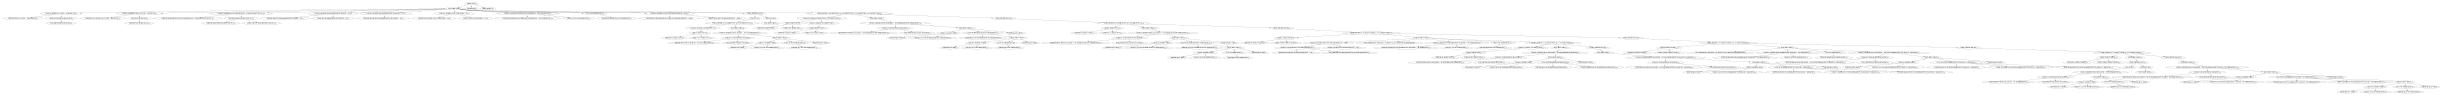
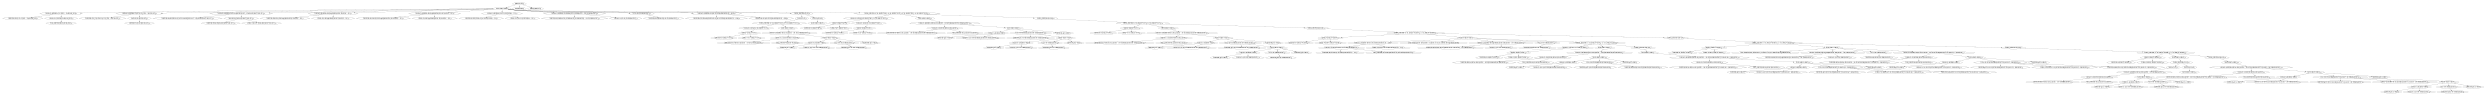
  digraph {
    fontname="Courier Prime"
    node [fontname="Courier Prime"]
    edge [fontname="Courier Prime"]
    n1 [label=<(METHOD,&lt;clinit&gt;)>]
    n2 [label=<(BLOCK,&lt;empty&gt;,&lt;empty&gt;)>]
    n3 [label=<(MODIFIER,STATIC)>]
    n4 [label=<(METHOD_RETURN,void)>]
    n5 [label=<(&lt;operator&gt;.assignment,int INVALID = Integer.MAX_VALUE)<SUB>55</SUB>>]
    n6 [label=<(&lt;operator&gt;.assignment,FileUtils FILE_UTILS = getFileUtils())<SUB>57</SUB>>]
    n7 [label=<(&lt;operator&gt;.assignment,String antWorkingDirectory = System.getProperty(&quot;user.dir&quot;))<SUB>74</SUB>>]
    n8 [label=<(&lt;operator&gt;.assignment,Execute$CommandLauncher vmLauncher = null)<SUB>75</SUB>>]
    n9 [label=<(&lt;operator&gt;.assignment,Execute$CommandLauncher shellLauncher = null)<SUB>76</SUB>>]
    n10 [label=<(&lt;operator&gt;.assignment,Vector procEnvironment = null)<SUB>77</SUB>>]
    n11 [label=<(&lt;operator&gt;.assignment,ProcessDestroyer processDestroyer = new ProcessDestroyer())<SUB>80</SUB>>]
    n12 [label=<(&lt;init&gt;,new ProcessDestroyer())<SUB>80</SUB>>]
    n13 [label=<(&lt;operator&gt;.assignment,boolean environmentCaseInSensitive = false)<SUB>83</SUB>>]
    n14 [label=<(CONTROL_STRUCTURE,try,try)<SUB>90</SUB>>]
    n15 [label=<(CONTROL_STRUCTURE,if (Os.isFamily(&quot;mac&quot;) &amp;&amp; !Os.isFamily(&quot;unix&quot;)),if (Os.isFamily(&quot;mac&quot;) &amp;&amp; !Os.isFamily(&quot;unix&quot;)))<SUB>97</SUB>>]
    n16 [label=<(IDENTIFIER,INVALID,int INVALID = Integer.MAX_VALUE)<SUB>55</SUB>>]
    n17 [label=<(&lt;operator&gt;.fieldAccess,Integer.MAX_VALUE)<SUB>55</SUB>>]
    n18 [label=<(IDENTIFIER,FILE_UTILS,FileUtils FILE_UTILS = getFileUtils())<SUB>57</SUB>>]
    n19 [label=<(getFileUtils,getFileUtils())<SUB>57</SUB>>]
    n20 [label=<(IDENTIFIER,antWorkingDirectory,String antWorkingDirectory = System.getProperty(&quot;user.dir&quot;))<SUB>74</SUB>>]
    n21 [label=<(getProperty,System.getProperty(&quot;user.dir&quot;))<SUB>74</SUB>>]
    n22 [label=<(IDENTIFIER,vmLauncher,Execute$CommandLauncher vmLauncher = null)<SUB>75</SUB>>]
    n23 [label=<(LITERAL,null,Execute$CommandLauncher vmLauncher = null)<SUB>75</SUB>>]
    n24 [label=<(IDENTIFIER,shellLauncher,Execute$CommandLauncher shellLauncher = null)<SUB>76</SUB>>]
+   n25 [label=<(LITERAL,null,Execute$CommandLauncher shellLauncher = null)<SUB>76</SUB>>]
    n26 [label=<(IDENTIFIER,procEnvironment,Vector procEnvironment = null)<SUB>77</SUB>>]
    n27 [label=<(LITERAL,null,Vector procEnvironment = null)<SUB>77</SUB>>]
    n28 [label=<(IDENTIFIER,processDestroyer,ProcessDestroyer processDestroyer = new ProcessDestroyer())<SUB>80</SUB>>]
    n29 [label=<(&lt;operator&gt;.alloc,new ProcessDestroyer())<SUB>80</SUB>>]
    n30 [label=<(IDENTIFIER,processDestroyer,new ProcessDestroyer())<SUB>80</SUB>>]
    n31 [label=<(IDENTIFIER,environmentCaseInSensitive,boolean environmentCaseInSensitive = false)<SUB>83</SUB>>]
    n32 [label=<(LITERAL,false,boolean environmentCaseInSensitive = false)<SUB>83</SUB>>]
    n33 [label=<(BLOCK,try,try)<SUB>90</SUB>>]
    n34 [label=<(BLOCK,catch,catch)>]
    n35 [label=<(&lt;operator&gt;.logicalAnd,Os.isFamily(&quot;mac&quot;) &amp;&amp; !Os.isFamily(&quot;unix&quot;))<SUB>97</SUB>>]
    n36 [label=<(BLOCK,&lt;empty&gt;,&lt;empty&gt;)<SUB>97</SUB>>]
    n37 [label=<(CONTROL_STRUCTURE,else,else)<SUB>100</SUB>>]
    n38 [label=<(FIELD_IDENTIFIER,MAX_VALUE,MAX_VALUE)<SUB>55</SUB>>]
    n39 [label=<(IDENTIFIER,FileUtils,getFileUtils())<SUB>57</SUB>>]
    n40 [label=<(IDENTIFIER,System,System.getProperty(&quot;user.dir&quot;))<SUB>74</SUB>>]
    n41 [label=<(LITERAL,&quot;user.dir&quot;,System.getProperty(&quot;user.dir&quot;))<SUB>74</SUB>>]
    n42 [label=<(CONTROL_STRUCTURE,if (!Os.isFamily(&quot;os/2&quot;)),if (!Os.isFamily(&quot;os/2&quot;)))<SUB>91</SUB>>]
    n43 [label=<(BLOCK,&lt;empty&gt;,&lt;empty&gt;)<SUB>94</SUB>>]
    n44 [label=<(&lt;operator&gt;.logicalNot,!Os.isFamily(&quot;os/2&quot;))<SUB>91</SUB>>]
    n45 [label=<(BLOCK,&lt;empty&gt;,&lt;empty&gt;)<SUB>91</SUB>>]
    n46 [label=<(isFamily,isFamily(&quot;os/2&quot;))<SUB>91</SUB>>]
    n47 [label=<(&lt;operator&gt;.assignment,Execute.vmLauncher = new Java13CommandLauncher())<SUB>92</SUB>>]
    n48 [label=<(IDENTIFIER,Os,isFamily(&quot;os/2&quot;))<SUB>91</SUB>>]
    n49 [label=<(LITERAL,&quot;os/2&quot;,isFamily(&quot;os/2&quot;))<SUB>91</SUB>>]
    n50 [label=<(&lt;operator&gt;.fieldAccess,Execute.vmLauncher)<SUB>92</SUB>>]
    n51 [label=<(BLOCK,&lt;empty&gt;,&lt;empty&gt;)<SUB>92</SUB>>]
    n52 [label=<(IDENTIFIER,Execute,Execute.vmLauncher = new Java13CommandLauncher())<SUB>92</SUB>>]
    n53 [label=<(FIELD_IDENTIFIER,vmLauncher,vmLauncher)<SUB>92</SUB>>]
    n54 [label=<(&lt;operator&gt;.assignment,&lt;empty&gt;)>]
    n55 [label=<(&lt;init&gt;,new Java13CommandLauncher())<SUB>92</SUB>>]
    n56 [label=<(IDENTIFIER,$obj1,&lt;empty&gt;)>]
    n57 [label=<(IDENTIFIER,$obj1,&lt;empty&gt;)>]
    n58 [label=<(&lt;operator&gt;.alloc,new Java13CommandLauncher())<SUB>92</SUB>>]
    n59 [label=<(IDENTIFIER,$obj1,new Java13CommandLauncher())>]
    n60 [label=<(isFamily,isFamily(&quot;mac&quot;))<SUB>97</SUB>>]
    n61 [label=<(&lt;operator&gt;.logicalNot,!Os.isFamily(&quot;unix&quot;))<SUB>97</SUB>>]
    n62 [label=<(&lt;operator&gt;.assignment,Execute.shellLauncher = new MacCommandLauncher(new CommandLauncher()))<SUB>99</SUB>>]
    n63 [label=<(CONTROL_STRUCTURE,if (Os.isFamily(&quot;os/2&quot;)),if (Os.isFamily(&quot;os/2&quot;)))<SUB>100</SUB>>]
    n64 [label=<(IDENTIFIER,Os,isFamily(&quot;mac&quot;))<SUB>97</SUB>>]
    n65 [label=<(LITERAL,&quot;mac&quot;,isFamily(&quot;mac&quot;))<SUB>97</SUB>>]
    n66 [label=<(isFamily,isFamily(&quot;unix&quot;))<SUB>97</SUB>>]
    n67 [label=<(IDENTIFIER,Os,isFamily(&quot;unix&quot;))<SUB>97</SUB>>]
    n68 [label=<(LITERAL,&quot;unix&quot;,isFamily(&quot;unix&quot;))<SUB>97</SUB>>]
    n69 [label=<(&lt;operator&gt;.fieldAccess,Execute.shellLauncher)<SUB>99</SUB>>]
    n70 [label=<(BLOCK,&lt;empty&gt;,&lt;empty&gt;)<SUB>99</SUB>>]
    n71 [label=<(IDENTIFIER,Execute,Execute.shellLauncher = new MacCommandLauncher(new CommandLauncher()))<SUB>99</SUB>>]
    n72 [label=<(FIELD_IDENTIFIER,shellLauncher,shellLauncher)<SUB>99</SUB>>]
    n73 [label=<(&lt;operator&gt;.assignment,&lt;empty&gt;)>]
    n74 [label=<(&lt;init&gt;,new MacCommandLauncher(new CommandLauncher()))<SUB>99</SUB>>]
    n75 [label=<(IDENTIFIER,$obj3,&lt;empty&gt;)>]
    n76 [label=<(IDENTIFIER,$obj3,&lt;empty&gt;)>]
    n77 [label=<(&lt;operator&gt;.alloc,new MacCommandLauncher(new CommandLauncher()))<SUB>99</SUB>>]
    n78 [label=<(IDENTIFIER,$obj3,new MacCommandLauncher(new CommandLauncher()))>]
    n79 [label=<(BLOCK,&lt;empty&gt;,&lt;empty&gt;)<SUB>99</SUB>>]
    n80 [label=<(&lt;operator&gt;.assignment,&lt;empty&gt;)>]
    n81 [label=<(&lt;init&gt;,new CommandLauncher())<SUB>99</SUB>>]
    n82 [label=<(IDENTIFIER,$obj2,&lt;empty&gt;)>]
    n83 [label=<(IDENTIFIER,$obj2,&lt;empty&gt;)>]
    n84 [label=<(&lt;operator&gt;.alloc,new CommandLauncher())<SUB>99</SUB>>]
    n85 [label=<(IDENTIFIER,$obj2,new CommandLauncher())>]
    n86 [label=<(isFamily,isFamily(&quot;os/2&quot;))<SUB>100</SUB>>]
    n87 [label=<(BLOCK,&lt;empty&gt;,&lt;empty&gt;)<SUB>100</SUB>>]
    n88 [label=<(CONTROL_STRUCTURE,else,else)<SUB>103</SUB>>]
    n89 [label=<(IDENTIFIER,Os,isFamily(&quot;os/2&quot;))<SUB>100</SUB>>]
    n90 [label=<(LITERAL,&quot;os/2&quot;,isFamily(&quot;os/2&quot;))<SUB>100</SUB>>]
    n91 [label=<(&lt;operator&gt;.assignment,Execute.shellLauncher = new OS2CommandLauncher(new CommandLauncher()))<SUB>102</SUB>>]
    n92 [label=<(CONTROL_STRUCTURE,if (Os.isFamily(&quot;windows&quot;)),if (Os.isFamily(&quot;windows&quot;)))<SUB>103</SUB>>]
    n93 [label=<(&lt;operator&gt;.fieldAccess,Execute.shellLauncher)<SUB>102</SUB>>]
    n94 [label=<(BLOCK,&lt;empty&gt;,&lt;empty&gt;)<SUB>102</SUB>>]
    n95 [label=<(IDENTIFIER,Execute,Execute.shellLauncher = new OS2CommandLauncher(new CommandLauncher()))<SUB>102</SUB>>]
    n96 [label=<(FIELD_IDENTIFIER,shellLauncher,shellLauncher)<SUB>102</SUB>>]
    n97 [label=<(&lt;operator&gt;.assignment,&lt;empty&gt;)>]
    n98 [label=<(&lt;init&gt;,new OS2CommandLauncher(new CommandLauncher()))<SUB>102</SUB>>]
    n99 [label=<(IDENTIFIER,$obj5,&lt;empty&gt;)>]
    n100 [label=<(IDENTIFIER,$obj5,&lt;empty&gt;)>]
    n101 [label=<(&lt;operator&gt;.alloc,new OS2CommandLauncher(new CommandLauncher()))<SUB>102</SUB>>]
    n102 [label=<(IDENTIFIER,$obj5,new OS2CommandLauncher(new CommandLauncher()))>]
    n103 [label=<(BLOCK,&lt;empty&gt;,&lt;empty&gt;)<SUB>102</SUB>>]
    n104 [label=<(&lt;operator&gt;.assignment,&lt;empty&gt;)>]
    n105 [label=<(&lt;init&gt;,new CommandLauncher())<SUB>102</SUB>>]
    n106 [label=<(IDENTIFIER,$obj4,&lt;empty&gt;)>]
    n107 [label=<(IDENTIFIER,$obj4,&lt;empty&gt;)>]
    n108 [label=<(&lt;operator&gt;.alloc,new CommandLauncher())<SUB>102</SUB>>]
    n109 [label=<(IDENTIFIER,$obj4,new CommandLauncher())>]
    n110 [label=<(isFamily,isFamily(&quot;windows&quot;))<SUB>103</SUB>>]
    n111 [label=<(BLOCK,&lt;empty&gt;,&lt;empty&gt;)<SUB>103</SUB>>]
    n112 [label=<(CONTROL_STRUCTURE,else,else)<SUB>115</SUB>>]
    n113 [label=<(IDENTIFIER,Os,isFamily(&quot;windows&quot;))<SUB>103</SUB>>]
    n114 [label=<(LITERAL,&quot;windows&quot;,isFamily(&quot;windows&quot;))<SUB>103</SUB>>]
    n115 [label=<(&lt;operator&gt;.assignment,Execute.environmentCaseInSensitive = true)<SUB>104</SUB>>]
    n116 [label=<(LOCAL,CommandLauncher baseLauncher: org.apache.tools.ant.taskdefs.Execute$CommandLauncher)>]
    n117 [label=<(&lt;operator&gt;.assignment,Execute$CommandLauncher baseLauncher = new CommandLauncher())<SUB>105</SUB>>]
    n118 [label=<(&lt;init&gt;,new CommandLauncher())<SUB>105</SUB>>]
    n119 [label=<(CONTROL_STRUCTURE,if (!Os.isFamily(&quot;win9x&quot;)),if (!Os.isFamily(&quot;win9x&quot;)))<SUB>107</SUB>>]
    n120 [label=<(CONTROL_STRUCTURE,if (Os.isFamily(&quot;netware&quot;)),if (Os.isFamily(&quot;netware&quot;)))<SUB>115</SUB>>]
    n121 [label=<(&lt;operator&gt;.fieldAccess,Execute.environmentCaseInSensitive)<SUB>104</SUB>>]
    n122 [label=<(LITERAL,true,Execute.environmentCaseInSensitive = true)<SUB>104</SUB>>]
    n123 [label=<(IDENTIFIER,baseLauncher,Execute$CommandLauncher baseLauncher = new CommandLauncher())<SUB>105</SUB>>]
    n124 [label=<(&lt;operator&gt;.alloc,new CommandLauncher())<SUB>105</SUB>>]
    n125 [label=<(IDENTIFIER,baseLauncher,new CommandLauncher())<SUB>105</SUB>>]
    n126 [label=<(&lt;operator&gt;.logicalNot,!Os.isFamily(&quot;win9x&quot;))<SUB>107</SUB>>]
    n127 [label=<(BLOCK,&lt;empty&gt;,&lt;empty&gt;)<SUB>107</SUB>>]
    n128 [label=<(CONTROL_STRUCTURE,else,else)<SUB>110</SUB>>]
    n129 [label=<(IDENTIFIER,Execute,Execute.environmentCaseInSensitive = true)<SUB>104</SUB>>]
    n130 [label=<(FIELD_IDENTIFIER,environmentCaseInSensitive,environmentCaseInSensitive)<SUB>104</SUB>>]
    n131 [label=<(isFamily,isFamily(&quot;win9x&quot;))<SUB>107</SUB>>]
    n132 [label=<(&lt;operator&gt;.assignment,Execute.shellLauncher = new WinNTCommandLauncher(baseLauncher))<SUB>109</SUB>>]
    n133 [label=<(BLOCK,&lt;empty&gt;,&lt;empty&gt;)<SUB>110</SUB>>]
    n134 [label=<(IDENTIFIER,Os,isFamily(&quot;win9x&quot;))<SUB>107</SUB>>]
    n135 [label=<(LITERAL,&quot;win9x&quot;,isFamily(&quot;win9x&quot;))<SUB>107</SUB>>]
    n136 [label=<(&lt;operator&gt;.fieldAccess,Execute.shellLauncher)<SUB>109</SUB>>]
    n137 [label=<(BLOCK,&lt;empty&gt;,&lt;empty&gt;)<SUB>109</SUB>>]
    n138 [label=<(IDENTIFIER,Execute,Execute.shellLauncher = new WinNTCommandLauncher(baseLauncher))<SUB>109</SUB>>]
    n139 [label=<(FIELD_IDENTIFIER,shellLauncher,shellLauncher)<SUB>109</SUB>>]
    n140 [label=<(&lt;operator&gt;.assignment,&lt;empty&gt;)>]
    n141 [label=<(&lt;init&gt;,new WinNTCommandLauncher(baseLauncher))<SUB>109</SUB>>]
    n142 [label=<(IDENTIFIER,$obj7,&lt;empty&gt;)>]
    n143 [label=<(IDENTIFIER,$obj7,&lt;empty&gt;)>]
    n144 [label=<(&lt;operator&gt;.alloc,new WinNTCommandLauncher(baseLauncher))<SUB>109</SUB>>]
    n145 [label=<(IDENTIFIER,$obj7,new WinNTCommandLauncher(baseLauncher))>]
    n146 [label=<(IDENTIFIER,baseLauncher,new WinNTCommandLauncher(baseLauncher))<SUB>109</SUB>>]
    n147 [label=<(&lt;operator&gt;.assignment,Execute.shellLauncher = new ScriptCommandLauncher(&quot;bin/antRun.bat&quot;, baseLauncher))<SUB>112</SUB>>]
    n148 [label=<(&lt;operator&gt;.fieldAccess,Execute.shellLauncher)<SUB>112</SUB>>]
    n149 [label=<(BLOCK,&lt;empty&gt;,&lt;empty&gt;)<SUB>113</SUB>>]
    n150 [label=<(IDENTIFIER,Execute,Execute.shellLauncher = new ScriptCommandLauncher(&quot;bin/antRun.bat&quot;, baseLauncher))<SUB>112</SUB>>]
    n151 [label=<(FIELD_IDENTIFIER,shellLauncher,shellLauncher)<SUB>112</SUB>>]
    n152 [label=<(&lt;operator&gt;.assignment,&lt;empty&gt;)>]
    n153 [label=<(&lt;init&gt;,new ScriptCommandLauncher(&quot;bin/antRun.bat&quot;, baseLauncher))<SUB>113</SUB>>]
    n154 [label=<(IDENTIFIER,$obj8,&lt;empty&gt;)>]
    n155 [label=<(IDENTIFIER,$obj8,&lt;empty&gt;)>]
    n156 [label=<(&lt;operator&gt;.alloc,new ScriptCommandLauncher(&quot;bin/antRun.bat&quot;, baseLauncher))<SUB>113</SUB>>]
    n157 [label=<(IDENTIFIER,$obj8,new ScriptCommandLauncher(&quot;bin/antRun.bat&quot;, baseLauncher))>]
    n158 [label=<(LITERAL,&quot;bin/antRun.bat&quot;,new ScriptCommandLauncher(&quot;bin/antRun.bat&quot;, baseLauncher))<SUB>113</SUB>>]
    n159 [label=<(IDENTIFIER,baseLauncher,new ScriptCommandLauncher(&quot;bin/antRun.bat&quot;, baseLauncher))<SUB>113</SUB>>]
    n160 [label=<(isFamily,isFamily(&quot;netware&quot;))<SUB>115</SUB>>]
    n161 [label=<(BLOCK,&lt;empty&gt;,&lt;empty&gt;)<SUB>115</SUB>>]
    n162 [label=<(CONTROL_STRUCTURE,else,else)<SUB>121</SUB>>]
    n163 [label=<(IDENTIFIER,Os,isFamily(&quot;netware&quot;))<SUB>115</SUB>>]
    n164 [label=<(LITERAL,&quot;netware&quot;,isFamily(&quot;netware&quot;))<SUB>115</SUB>>]
    n165 [label=<(LOCAL,CommandLauncher baseLauncher: org.apache.tools.ant.taskdefs.Execute$CommandLauncher)>]
    n166 [label=<(&lt;operator&gt;.assignment,Execute$CommandLauncher baseLauncher = new CommandLauncher())<SUB>117</SUB>>]
    n167 [label=<(&lt;init&gt;,new CommandLauncher())<SUB>117</SUB>>]
    n168 [label=<(&lt;operator&gt;.assignment,Execute.shellLauncher = new PerlScriptCommandLauncher(&quot;bin/antRun.pl&quot;, baseLauncher))<SUB>119</SUB>>]
    n169 [label=<(CONTROL_STRUCTURE,if (Os.isFamily(&quot;openvms&quot;)),if (Os.isFamily(&quot;openvms&quot;)))<SUB>121</SUB>>]
    n170 [label=<(IDENTIFIER,baseLauncher,Execute$CommandLauncher baseLauncher = new CommandLauncher())<SUB>117</SUB>>]
    n171 [label=<(&lt;operator&gt;.alloc,new CommandLauncher())<SUB>117</SUB>>]
    n172 [label=<(IDENTIFIER,baseLauncher,new CommandLauncher())<SUB>117</SUB>>]
    n173 [label=<(&lt;operator&gt;.fieldAccess,Execute.shellLauncher)<SUB>119</SUB>>]
    n174 [label=<(BLOCK,&lt;empty&gt;,&lt;empty&gt;)<SUB>120</SUB>>]
    n175 [label=<(IDENTIFIER,Execute,Execute.shellLauncher = new PerlScriptCommandLauncher(&quot;bin/antRun.pl&quot;, baseLauncher))<SUB>119</SUB>>]
    n176 [label=<(FIELD_IDENTIFIER,shellLauncher,shellLauncher)<SUB>119</SUB>>]
    n177 [label=<(&lt;operator&gt;.assignment,&lt;empty&gt;)>]
    n178 [label=<(&lt;init&gt;,new PerlScriptCommandLauncher(&quot;bin/antRun.pl&quot;, baseLauncher))<SUB>120</SUB>>]
    n179 [label=<(IDENTIFIER,$obj10,&lt;empty&gt;)>]
    n180 [label=<(IDENTIFIER,$obj10,&lt;empty&gt;)>]
    n181 [label=<(&lt;operator&gt;.alloc,new PerlScriptCommandLauncher(&quot;bin/antRun.pl&quot;, baseLauncher))<SUB>120</SUB>>]
    n182 [label=<(IDENTIFIER,$obj10,new PerlScriptCommandLauncher(&quot;bin/antRun.pl&quot;, baseLauncher))>]
    n183 [label=<(LITERAL,&quot;bin/antRun.pl&quot;,new PerlScriptCommandLauncher(&quot;bin/antRun.pl&quot;, baseLauncher))<SUB>120</SUB>>]
    n184 [label=<(IDENTIFIER,baseLauncher,new PerlScriptCommandLauncher(&quot;bin/antRun.pl&quot;, baseLauncher))<SUB>120</SUB>>]
    n185 [label=<(isFamily,isFamily(&quot;openvms&quot;))<SUB>121</SUB>>]
    n186 [label=<(BLOCK,&lt;empty&gt;,&lt;empty&gt;)<SUB>121</SUB>>]
    n187 [label=<(CONTROL_STRUCTURE,else,else)<SUB>128</SUB>>]
    n188 [label=<(IDENTIFIER,Os,isFamily(&quot;openvms&quot;))<SUB>121</SUB>>]
    n189 [label=<(LITERAL,&quot;openvms&quot;,isFamily(&quot;openvms&quot;))<SUB>121</SUB>>]
    n190 [label=<(CONTROL_STRUCTURE,try,try)<SUB>123</SUB>>]
    n191 [label=<(BLOCK,&lt;empty&gt;,&lt;empty&gt;)<SUB>128</SUB>>]
    n192 [label=<(BLOCK,try,try)<SUB>123</SUB>>]
    n193 [label=<(BLOCK,catch,catch)>]
    n194 [label=<(&lt;operator&gt;.assignment,Execute.shellLauncher = new VmsCommandLauncher())<SUB>124</SUB>>]
    n195 [label=<(BLOCK,&lt;empty&gt;,&lt;empty&gt;)<SUB>125</SUB>>]
    n196 [label=<(&lt;operator&gt;.fieldAccess,Execute.shellLauncher)<SUB>124</SUB>>]
    n197 [label=<(BLOCK,&lt;empty&gt;,&lt;empty&gt;)<SUB>124</SUB>>]
    n198 [label=<(IDENTIFIER,Execute,Execute.shellLauncher = new VmsCommandLauncher())<SUB>124</SUB>>]
    n199 [label=<(FIELD_IDENTIFIER,shellLauncher,shellLauncher)<SUB>124</SUB>>]
    n200 [label=<(&lt;operator&gt;.assignment,&lt;empty&gt;)>]
    n201 [label=<(&lt;init&gt;,new VmsCommandLauncher())<SUB>124</SUB>>]
    n202 [label=<(IDENTIFIER,$obj11,&lt;empty&gt;)>]
    n203 [label=<(IDENTIFIER,$obj11,&lt;empty&gt;)>]
    n204 [label=<(&lt;operator&gt;.alloc,new VmsCommandLauncher())<SUB>120</SUB>>]
    n205 [label=<(IDENTIFIER,$obj11,new VmsCommandLauncher())>]
    n206 [label=<(&lt;operator&gt;.assignment,Execute.shellLauncher = new ScriptCommandLauncher(&quot;bin/antRun&quot;, new CommandLauncher()))<SUB>130</SUB>>]
    n207 [label=<(&lt;operator&gt;.fieldAccess,Execute.shellLauncher)<SUB>130</SUB>>]
    n208 [label=<(BLOCK,&lt;empty&gt;,&lt;empty&gt;)<SUB>130</SUB>>]
    n209 [label=<(IDENTIFIER,Execute,Execute.shellLauncher = new ScriptCommandLauncher(&quot;bin/antRun&quot;, new CommandLauncher()))<SUB>130</SUB>>]
    n210 [label=<(FIELD_IDENTIFIER,shellLauncher,shellLauncher)<SUB>130</SUB>>]
    n211 [label=<(&lt;operator&gt;.assignment,&lt;empty&gt;)>]
    n212 [label=<(&lt;init&gt;,new ScriptCommandLauncher(&quot;bin/antRun&quot;, new CommandLauncher()))<SUB>130</SUB>>]
    n213 [label=<(IDENTIFIER,$obj13,&lt;empty&gt;)>]
    n214 [label=<(IDENTIFIER,$obj13,&lt;empty&gt;)>]
    n215 [label=<(&lt;operator&gt;.alloc,new ScriptCommandLauncher(&quot;bin/antRun&quot;, new CommandLauncher()))<SUB>130</SUB>>]
    n216 [label=<(IDENTIFIER,$obj13,new ScriptCommandLauncher(&quot;bin/antRun&quot;, new CommandLauncher()))>]
    n217 [label=<(LITERAL,&quot;bin/antRun&quot;,new ScriptCommandLauncher(&quot;bin/antRun&quot;, new CommandLauncher()))<SUB>130</SUB>>]
    n218 [label=<(BLOCK,&lt;empty&gt;,&lt;empty&gt;)<SUB>131</SUB>>]
    n219 [label=<(&lt;operator&gt;.assignment,&lt;empty&gt;)>]
    n220 [label=<(&lt;init&gt;,new CommandLauncher())<SUB>131</SUB>>]
    n221 [label=<(IDENTIFIER,$obj12,&lt;empty&gt;)>]
    n222 [label=<(IDENTIFIER,$obj12,&lt;empty&gt;)>]
    n223 [label=<(&lt;operator&gt;.alloc,new CommandLauncher())<SUB>131</SUB>>]
    n224 [label=<(IDENTIFIER,$obj12,new CommandLauncher())>]
    n1 -> n2
    n1 -> n3
    n1 -> n4
    n2 -> n5
    n2 -> n6
    n2 -> n7
    n2 -> n8
    n2 -> n9
    n2 -> n10
    n2 -> n11
    n2 -> n12
    n2 -> n13
    n2 -> n14
    n2 -> n15
    n5 -> n16
    n5 -> n17
    n6 -> n18
    n6 -> n19
    n7 -> n20
    n7 -> n21
    n8 -> n22
    n8 -> n23
    n9 -> n24
+   n9 -> n25
    n10 -> n26
    n10 -> n27
    n11 -> n28
    n11 -> n29
    n12 -> n30
    n13 -> n31
    n13 -> n32
    n14 -> n33
    n14 -> n34
    n15 -> n35
    n15 -> n36
    n15 -> n37
    n17 -> n38
    n19 -> n39
    n21 -> n40
    n21 -> n41
    n33 -> n42
    n34 -> n43
    n35 -> n60
    n35 -> n61
    n36 -> n62
    n37 -> n63
    n42 -> n44
    n42 -> n45
    n44 -> n46
    n45 -> n47
    n46 -> n48
    n46 -> n49
    n47 -> n50
    n47 -> n51
    n50 -> n52
    n50 -> n53
    n51 -> n54
    n51 -> n55
    n51 -> n56
    n54 -> n57
    n54 -> n58
    n55 -> n59
    n60 -> n64
    n60 -> n65
    n61 -> n66
    n62 -> n69
    n62 -> n70
    n63 -> n86
    n63 -> n87
    n63 -> n88
    n66 -> n67
    n66 -> n68
    n69 -> n71
    n69 -> n72
    n70 -> n73
    n70 -> n74
    n70 -> n75
    n73 -> n76
    n73 -> n77
    n74 -> n78
    n74 -> n79
    n79 -> n80
    n79 -> n81
    n79 -> n82
    n80 -> n83
    n80 -> n84
    n81 -> n85
    n86 -> n89
    n86 -> n90
    n87 -> n91
    n88 -> n92
    n91 -> n93
    n91 -> n94
    n92 -> n110
    n92 -> n111
    n92 -> n112
    n93 -> n95
    n93 -> n96
    n94 -> n97
    n94 -> n98
    n94 -> n99
    n97 -> n100
    n97 -> n101
    n98 -> n102
    n98 -> n103
    n103 -> n104
    n103 -> n105
    n103 -> n106
    n104 -> n107
    n104 -> n108
    n105 -> n109
    n110 -> n113
    n110 -> n114
    n111 -> n115
    n111 -> n116
    n111 -> n117
    n111 -> n118
    n111 -> n119
    n112 -> n120
    n115 -> n121
    n115 -> n122
    n117 -> n123
    n117 -> n124
    n118 -> n125
    n119 -> n126
    n119 -> n127
    n119 -> n128
    n120 -> n160
    n120 -> n161
    n120 -> n162
    n121 -> n129
    n121 -> n130
    n126 -> n131
    n127 -> n132
    n128 -> n133
    n131 -> n134
    n131 -> n135
    n132 -> n136
    n132 -> n137
    n133 -> n147
    n136 -> n138
    n136 -> n139
    n137 -> n140
    n137 -> n141
    n137 -> n142
    n140 -> n143
    n140 -> n144
    n141 -> n145
    n141 -> n146
    n147 -> n148
    n147 -> n149
    n148 -> n150
    n148 -> n151
    n149 -> n152
    n149 -> n153
    n149 -> n154
    n152 -> n155
    n152 -> n156
    n153 -> n157
    n153 -> n158
    n153 -> n159
    n160 -> n163
    n160 -> n164
    n161 -> n165
    n161 -> n166
    n161 -> n167
    n161 -> n168
    n162 -> n169
    n166 -> n170
    n166 -> n171
    n167 -> n172
    n168 -> n173
    n168 -> n174
    n169 -> n185
    n169 -> n186
    n169 -> n187
    n173 -> n175
    n173 -> n176
    n174 -> n177
    n174 -> n178
    n174 -> n179
    n177 -> n180
    n177 -> n181
    n178 -> n182
    n178 -> n183
    n178 -> n184
    n185 -> n188
    n185 -> n189
    n186 -> n190
    n187 -> n191
    n190 -> n192
    n190 -> n193
    n191 -> n206
    n192 -> n194
    n193 -> n195
    n194 -> n196
    n194 -> n197
    n196 -> n198
    n196 -> n199
    n197 -> n200
    n197 -> n201
    n197 -> n202
    n200 -> n203
    n200 -> n204
    n201 -> n205
    n206 -> n207
    n206 -> n208
    n207 -> n209
    n207 -> n210
    n208 -> n211
    n208 -> n212
    n208 -> n213
    n211 -> n214
    n211 -> n215
    n212 -> n216
    n212 -> n217
    n212 -> n218
    n218 -> n219
    n218 -> n220
    n218 -> n221
    n219 -> n222
    n219 -> n223
    n220 -> n224
  }
